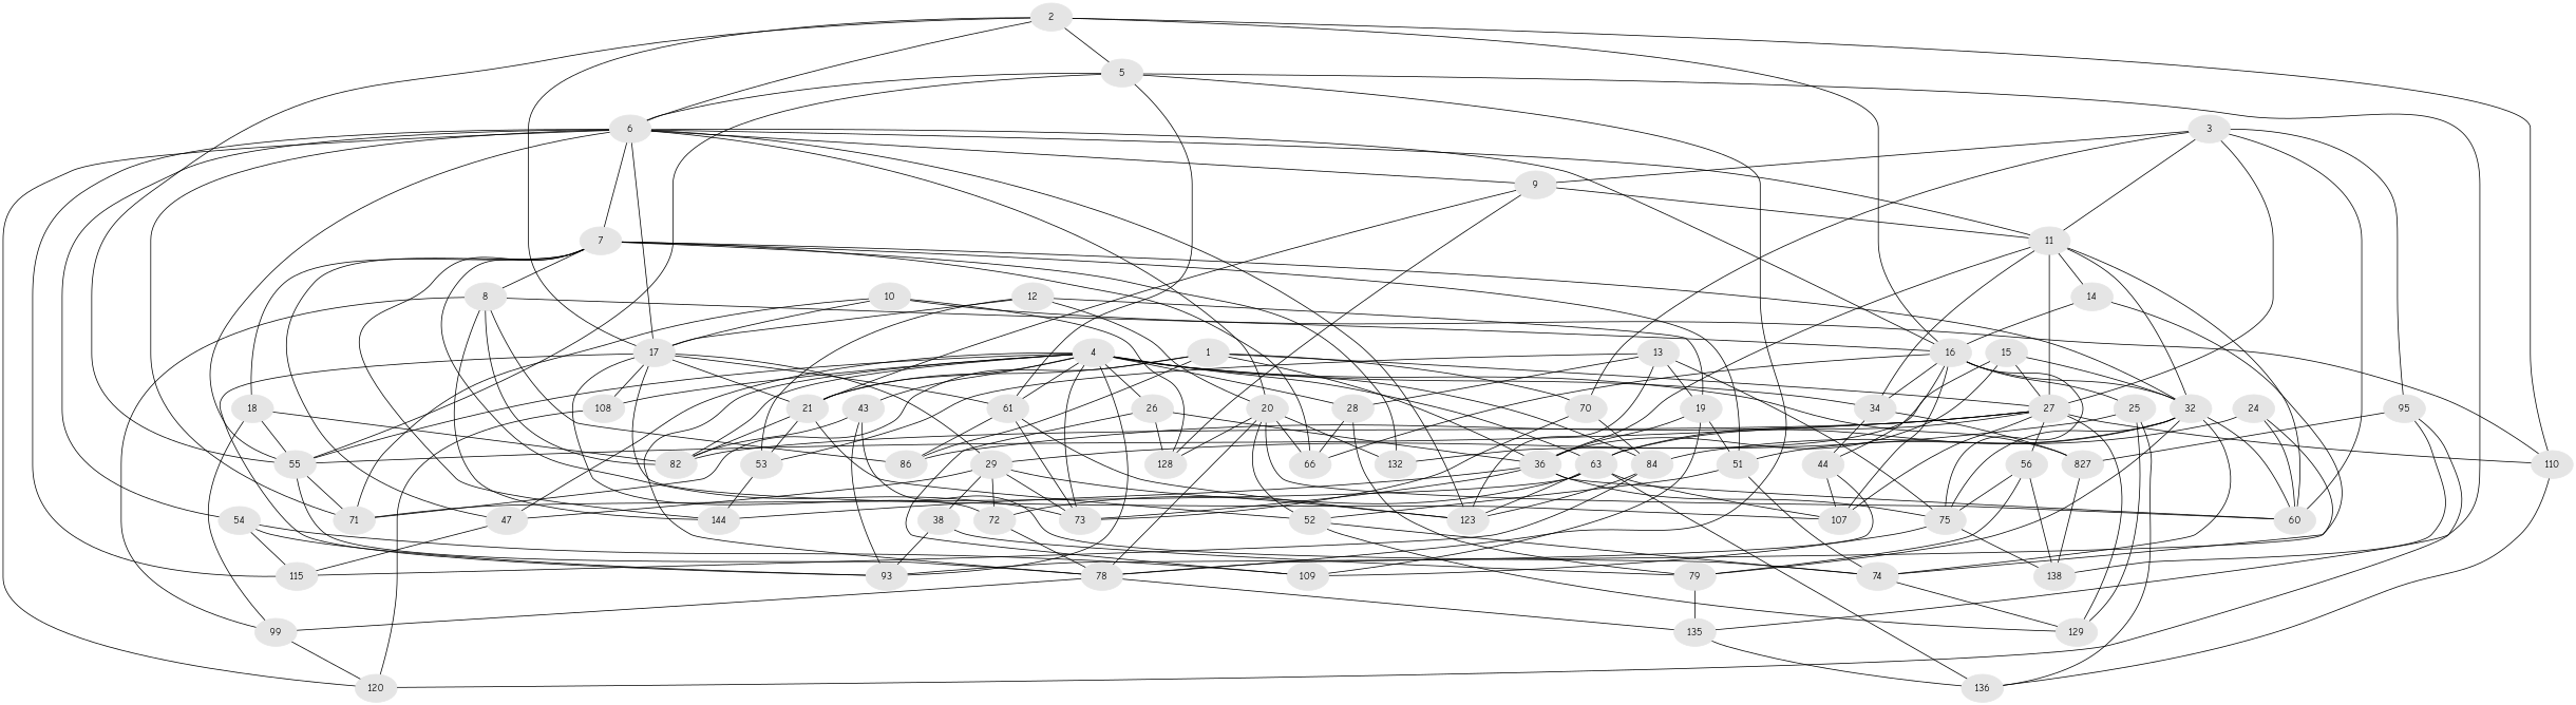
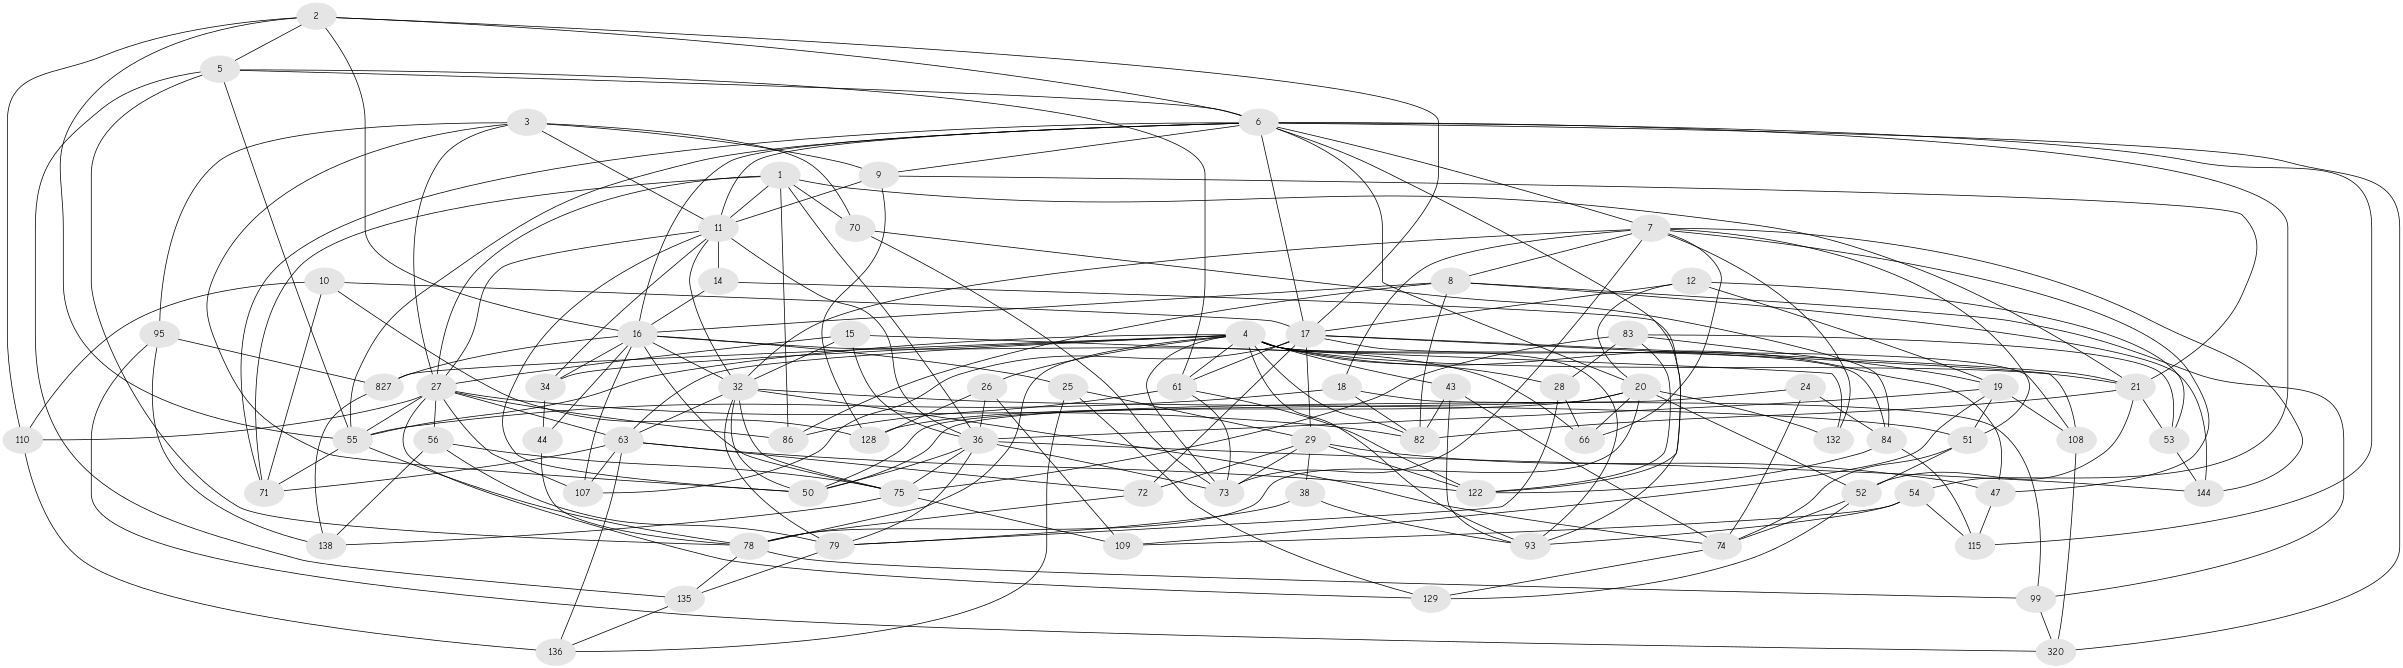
  graph {
    fontname="Comic Neue"
    node [color=gray90 fontname="Comic Neue" style=filled]
    edge [fontname="Comic Neue"]
    1 [super="+56+31"]
    11 [super="+60+77"]
    21 [super="+81+98"]
    27 [super="+69+35+142"]
    36 [super="+116+49"]
    70
    71 [super="+133"]
    86
-   50 [super="+145" label=60]
+   50 [super="+145"]
    34
    32 [super="+68"]
    14
    82 [super="+96"]
    53
    52 [super="+131"]
    55 [super="+147+134"]
    110
    63 [super="+65+141"]
    107 [super="+123"]
    129
    n21 [label=56]
    73 [super="+102"]
    144
    75 [super="+117+111"]
    79 [super="+97"]
    84 [super="+90"]
    2 [super="+101"]
    5 [super="+106"]
    6 [super="+125+45+58+80"]
    16 [super="+39+64+89"]
    17 [super="+46+92+22"]
    61 [super="+91"]
    78 [super="+94"]
    135
    9 [super="+118"]
    7 [super="+33"]
    20 [super="+42"]
    54
    115
-   120
-   122 [super="+130" label=123]
+   120 [label=320]
+   122 [super="+130"]
    n42 [label=827]
    66
    25
    44
    93 [super="+105"]
    108
    29 [super="+37+83"]
    72
    136
    3 [super="+85"]
    95
    128
    138
    4 [super="+143+76+30"]
    26
    28
    43
    47
    109
    74 [super="+126"]
    99
    8 [super="+121"]
    18
    51 [super="+103"]
    132
    10
    12
    19 [super="+88"]
-   13 [super="+23"]
+   13 [super="+23" label=83]
    15
    38
    24
+   1 -- 11
    1 -- 21
    1 -- 27
    1 -- 36
    1 -- 70
    1 -- 71 [weight=2]
    1 -- 86
    11 -- 27
    11 -- 36
    11 -- 50
    11 -- 34
    11 -- 32
    11 -- 14 [weight=2]
    21 -- 82
    21 -- 53
    21 -- 52
    27 -- 86
    27 -- 82
    27 -- 55
    27 -- 110
    27 -- 63
    27 -- 107
    27 -- 129
    27 -- n21
    36 -- 50
    36 -- 73
    36 -- 144
    36 -- 75
+   36 -- 79
    70 -- 73
    70 -- 84
    34 -- 44
    32 -- 50
    32 -- 63
    32 -- 75
    32 -- 79
    32 -- 74
    32 -- 51
    14 -- 16
    14 -- 93
    53 -- 144
    52 -- 129
    52 -- 74
    55 -- 71
    55 -- 78
    110 -- 136
    63 -- 71
    63 -- 107
    63 -- 122
    63 -- 72
    63 -- 136
    n21 -- 75
    n21 -- 79
    n21 -- 138
    75 -- 138
    75 -- 109
    79 -- 135
    84 -- 115
    84 -- 122
    2 -- 55
    2 -- 110
    2 -- 5
    2 -- 6
    2 -- 16
    2 -- 17
    5 -- 55
    5 -- 6
    5 -- 61
    5 -- 78
    5 -- 135
    6 -- 11
    6 -- 71
    6 -- 55
    6 -- 16
    6 -- 17
    6 -- 9
    6 -- 7
    6 -- 20
    6 -- 54
    6 -- 115
    6 -- 120
    6 -- 122
    16 -- 34
    16 -- 32
    16 -- 107
    16 -- 75
-   34 -- n42
+   16 -- n42
    16 -- 66
    16 -- 25
    16 -- 44
    17 -- 21 [weight=2]
    17 -- 107
    17 -- 61
    17 -- 93
    17 -- 108
    17 -- 29
    17 -- 72
    61 -- 86
    61 -- 73
    61 -- 122
    78 -- 135
    78 -- 99
    135 -- 136
    9 -- 11 [weight=2]
    9 -- 21
    9 -- 128
    7 -- 32
    7 -- 73
    7 -- 144
    7 -- 66
    7 -- 47
    7 -- 8
    7 -- 18
    7 -- 51
    7 -- 132
    20 -- 50
    20 -- 52
    20 -- 78
    20 -- 66
    20 -- 128
    20 -- 132
    54 -- 115
    54 -- 93
    54 -- 109
    n42 -- 138
    25 -- 129
    25 -- 29
    25 -- 136
-   44 -- 107 [weight=2]
    44 -- 78
    108 -- 120
    29 -- 73
    29 -- 122
    29 -- 72
    29 -- 47
    29 -- 38 [weight=2]
    72 -- 78
    3 -- 11
    3 -- 27
    3 -- 70
    3 -- 50
    3 -- 9
    3 -- 95
    95 -- 120
    95 -- n42
    95 -- 138
    4 -- 21
    4 -- 34
    4 -- 82
    4 -- 55
    4 -- 63
    4 -- 73
    4 -- 84
    4 -- 61
    4 -- 78
    4 -- n42
    4 -- 93
    4 -- 108
    4 -- 26
    4 -- 28
    4 -- 43
    4 -- 47
    26 -- 36
    26 -- 128
    26 -- 109
    28 -- 79
    28 -- 66
    43 -- 82
    43 -- 93
    43 -- 74
    47 -- 115
    74 -- 129
    99 -- 120
    8 -- 86
    8 -- 82
    8 -- 144
    8 -- 16
    8 -- 99
    18 -- 82
    18 -- 55
    18 -- 99
    51 -- 52 [weight=2]
    51 -- 74
    10 -- 71
    10 -- 110
    10 -- 17
    10 -- 128
    12 -- 53
    12 -- 17
    12 -- 20
    12 -- 19
    19 -- 36
+   19 -- 108
    19 -- 109
    19 -- 51
    13 -- 53
    13 -- 75 [weight=2]
    13 -- 122
    13 -- 28
    13 -- 19
    15 -- 27
    15 -- 36
    15 -- 32
    15 -- 132
    38 -- 79
    38 -- 93
    24 -- 50
    24 -- 84 [weight=2]
    24 -- 74
  }
